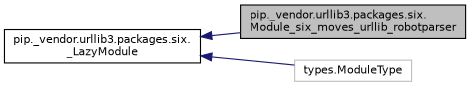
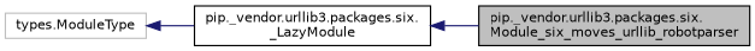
  digraph {
    rankdir=LR
    node [color=black fillcolor=white fontname=Helvetica fontsize=10 shape=record style=filled]
    edge [color=midnightblue dir=back fontname=Helvetica fontsize=10 labelfontname=Helvetica labelfontsize=10 style=solid]
    n1 [fillcolor=grey75 fontcolor=black height=0.2 label="pip._vendor.urllib3.packages.six.\lModule_six_moves_urllib_robotparser" width=0.4]
    n2 [height=0.2 label="pip._vendor.urllib3.packages.six.\l_LazyModule" width=0.4]
    n3 [color=grey75 height=0.2 label="types.ModuleType" width=0.4]
    n2 -> n1
-   n2 -> n3
+   n3 -> n2
  }
